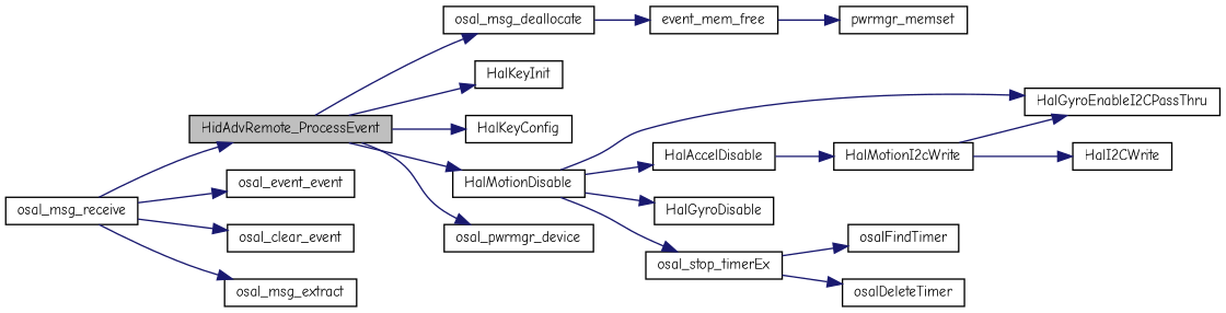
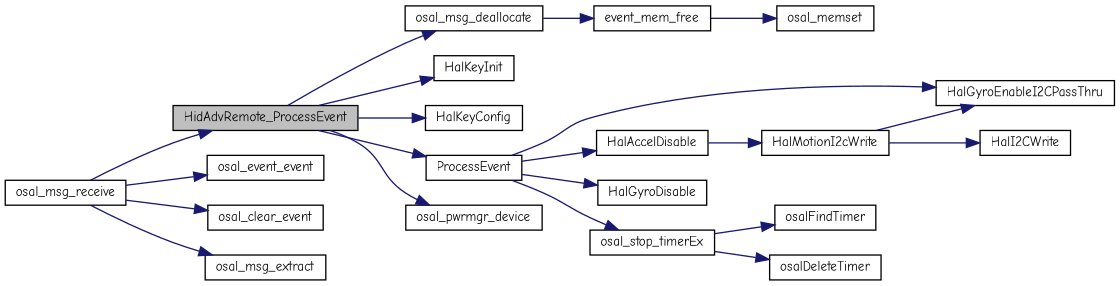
  digraph {
    fontname="Comic Neue"
    rankdir=LR
    node [color=black fillcolor=white fontname="Comic Neue" fontsize=10 shape=record style=filled]
    edge [color=midnightblue fontname="Comic Neue" fontsize=10 labelfontname=Helvetica labelfontsize=10 style=solid]
    n1 [fillcolor=grey75 fontcolor=black height=0.2 label=HidAdvRemote_ProcessEvent width=0.4]
    n2 [height=0.2 label=osal_msg_deallocate width=0.4]
    n3 [height=0.2 label=HalKeyInit width=0.4]
    n4 [height=0.2 label=HalKeyConfig width=0.4]
-   n5 [height=0.2 label=HalMotionDisable width=0.4]
+   n5 [height=0.2 label=ProcessEvent width=0.4]
    n6 [height=0.2 label=osal_pwrmgr_device width=0.4]
    n7 [height=0.2 label=osal_msg_receive width=0.4]
    n8 [height=0.2 label=osal_event_event width=0.4]
    n9 [height=0.2 label=osal_clear_event width=0.4]
    n10 [height=0.2 label=osal_msg_extract width=0.4]
    n11 [height=0.2 label=event_mem_free width=0.4]
    n12 [height=0.2 label=HalGyroEnableI2CPassThru width=0.4]
    n13 [height=0.2 label=HalAccelDisable width=0.4]
    n14 [height=0.2 label=HalGyroDisable width=0.4]
    n15 [height=0.2 label=osal_stop_timerEx width=0.4]
-   n16 [height=0.2 label=pwrmgr_memset width=0.4]
+   n16 [height=0.2 label=osal_memset width=0.4]
    n17 [height=0.2 label=HalMotionI2cWrite width=0.4]
    n18 [height=0.2 label=osalFindTimer width=0.4]
    n19 [height=0.2 label=osalDeleteTimer width=0.4]
    n20 [height=0.2 label=HalI2CWrite width=0.4]
    n1 -> n2
    n1 -> n3
    n1 -> n4
    n1 -> n5
    n1 -> n6
    n2 -> n11
    n5 -> n12
    n5 -> n13
    n5 -> n14
    n5 -> n15
    n7 -> n1
    n7 -> n8
    n7 -> n9
    n7 -> n10
    n11 -> n16
    n13 -> n17
    n15 -> n18
    n15 -> n19
    n17 -> n12
    n17 -> n20
  }
